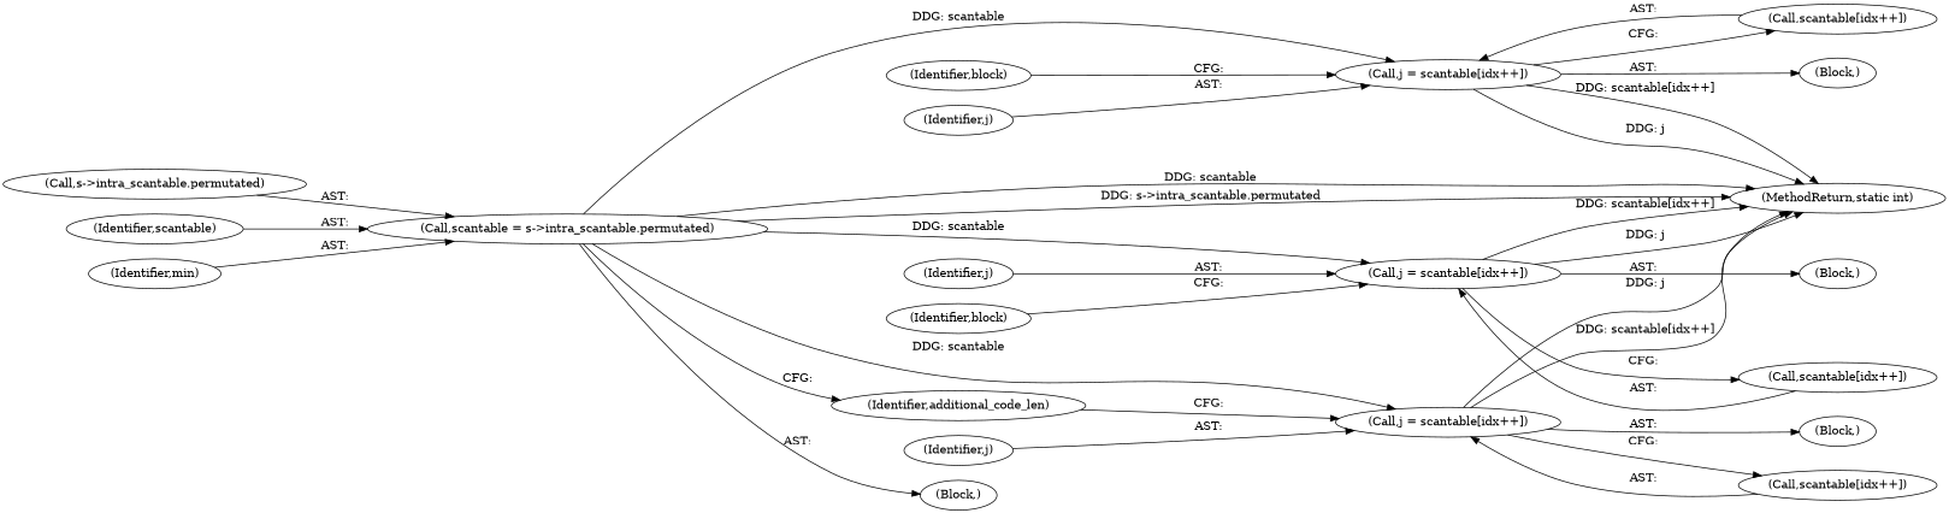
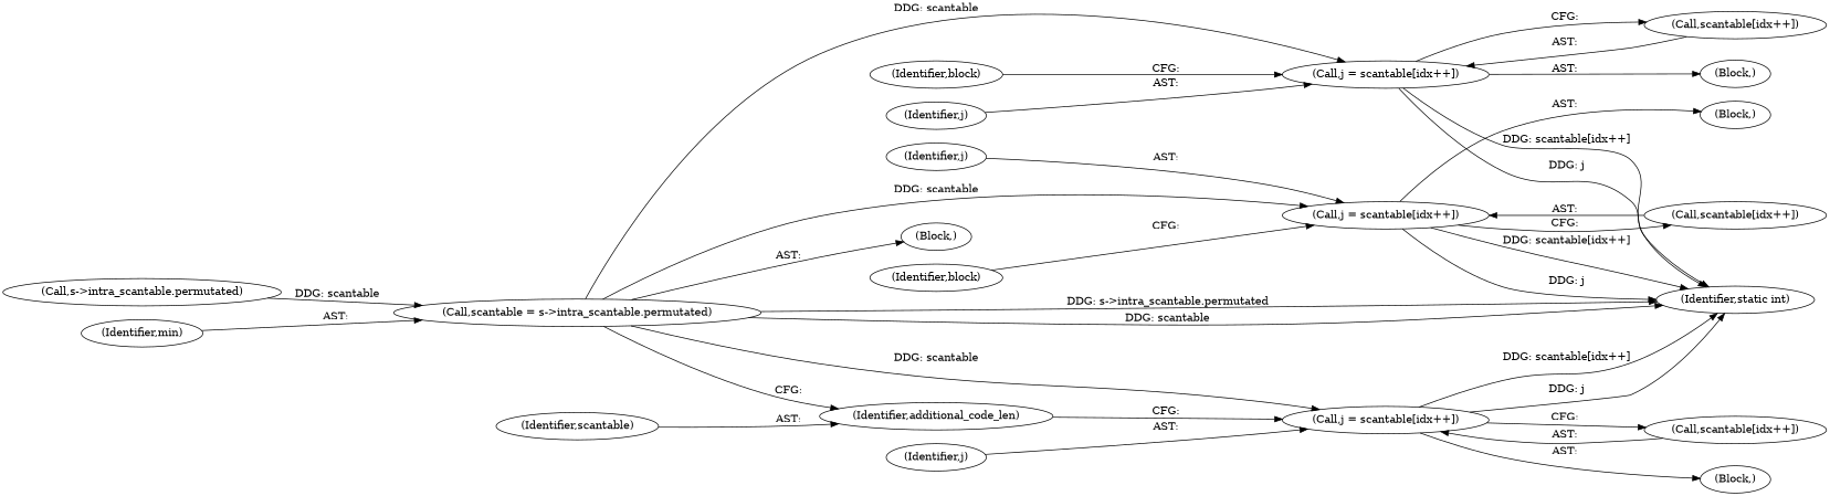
  digraph {
    rankdir=LR
    n1 [label="(Call,scantable = s->intra_scantable.permutated)"]
    n2 [label="(Call,j = scantable[idx++])"]
    n3 [label="(Call,j = scantable[idx++])"]
    n4 [label="(Call,j = scantable[idx++])"]
    n5 [label="(Block,)"]
-   n6 [label="(MethodReturn,static int)"]
+   n6 [label="(Identifier,static int)"]
    n7 [label="(Identifier,additional_code_len)"]
    n8 [label="(Block,)"]
    n9 [label="(Call,scantable[idx++])"]
    n10 [label="(Block,)"]
    n11 [label="(Call,scantable[idx++])"]
    n12 [label="(Call,scantable[idx++])"]
    n13 [label="(Block,)"]
    n14 [label="(Call,s->intra_scantable.permutated)"]
    n15 [label="(Identifier,j)"]
    n16 [label="(Identifier,scantable)"]
    n17 [label="(Identifier,j)"]
    n18 [label="(Identifier,block)"]
    n19 [label="(Identifier,j)"]
    n20 [label="(Identifier,block)"]
    n21 [label="(Identifier,min)"]
    n1 -> n2 [label="DDG: scantable"]
    n1 -> n3 [label="DDG: scantable"]
    n1 -> n4 [label="DDG: scantable"]
    n1 -> n5 [label="AST: "]
    n1 -> n6 [label="DDG: s->intra_scantable.permutated"]
    n1 -> n6 [label="DDG: scantable"]
    n1 -> n7 [label="CFG: "]
    n2 -> n6 [label="DDG: j"]
    n2 -> n6 [label="DDG: scantable[idx++]"]
    n2 -> n8 [label="AST: "]
    n2 -> n9 [label="CFG: "]
    n3 -> n6 [label="DDG: j"]
    n3 -> n6 [label="DDG: scantable[idx++]"]
    n3 -> n10 [label="AST: "]
    n3 -> n11 [label="CFG: "]
    n4 -> n6 [label="DDG: scantable[idx++]"]
    n4 -> n6 [label="DDG: j"]
    n4 -> n12 [label="CFG: "]
    n4 -> n13 [label="AST: "]
    n7 -> n4 [label="CFG: "]
    n9 -> n2 [label="AST: "]
    n11 -> n3 [label="AST: "]
    n12 -> n4 [label="AST: "]
-   n14 -> n1 [label="AST: "]
+   n14 -> n1 [label="DDG: scantable"]
    n15 -> n4 [label="AST: "]
-   n16 -> n1 [label="AST: "]
+   n16 -> n7 [label="AST: "]
    n17 -> n3 [label="AST: "]
    n18 -> n2 [label="CFG: "]
    n19 -> n2 [label="AST: "]
    n20 -> n3 [label="CFG: "]
    n21 -> n1 [label="AST: "]
  }
